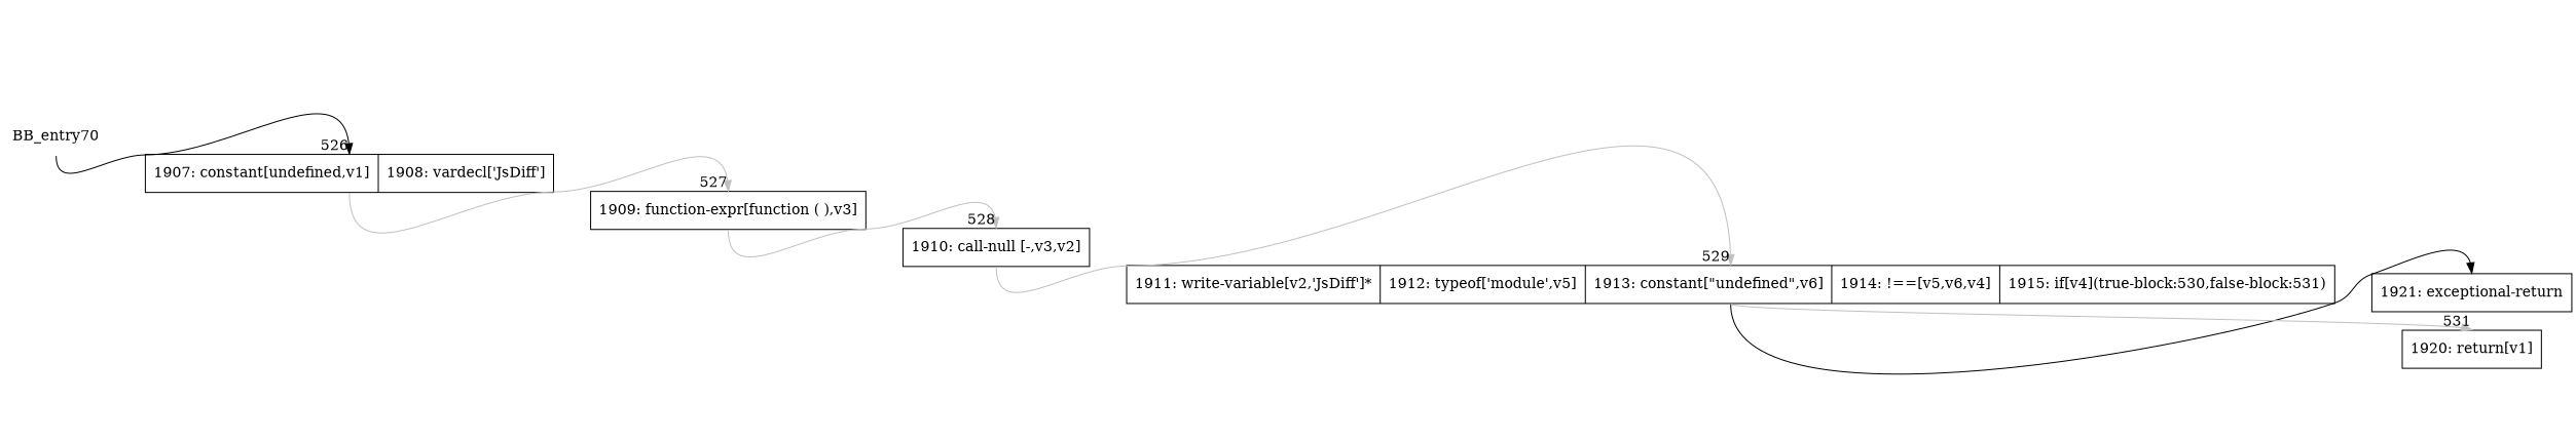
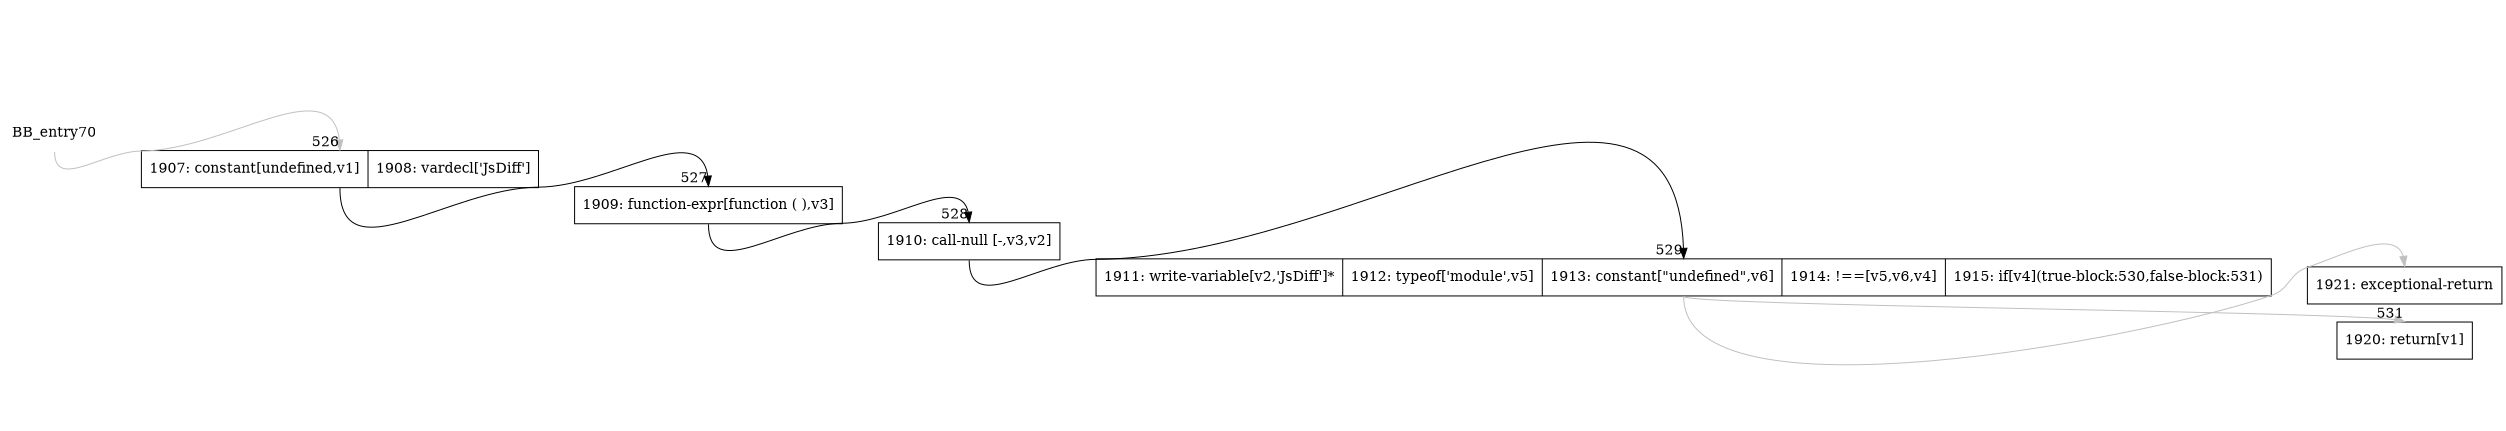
  digraph {
    rankdir=LR
    node [shape=record]
    edge [headport=n tailport=s]
    n1 [label=BB_entry70 shape=none]
    n2 [label="{1907: constant[undefined,v1]|1908: vardecl['JsDiff']}"]
    n3 [label="{1909: function-expr[function ( ),v3]}"]
    n4 [label="{1910: call-null [-,v3,v2]}"]
    n5 [label="{1911: write-variable[v2,'JsDiff']*|1912: typeof['module',v5]|1913: constant[\"undefined\",v6]|1914: !==[v5,v6,v4]|1915: if[v4](true-block:530,false-block:531)}"]
    n6 [label="{1921: exceptional-return}"]
    n7 [label="{1920: return[v1]}"]
-   n1 -> n2 [headlabel="    526"]
-   n2 -> n3 [headlabel="      527" color=gray]
-   n3 -> n4 [headlabel="      528" color=gray]
-   n4 -> n5 [headlabel="      529" color=gray]
-   n5 -> n6 [color=black]
+   n1 -> n2 [headlabel="    526" color=gray]
+   n2 -> n3 [headlabel="      527"]
+   n3 -> n4 [headlabel="      528"]
+   n4 -> n5 [headlabel="      529"]
+   n5 -> n6 [color=gray]
    n5 -> n7 [color=gray headlabel="      531"]
  }
